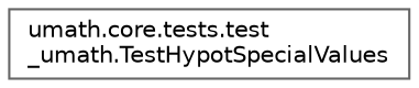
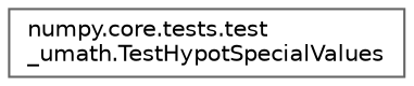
  digraph {
    rankdir=LR
-   n1 [color=grey40 fillcolor=white fontname=Helvetica fontsize=10 height=0.2 label="umath.core.tests.test\l_umath.TestHypotSpecialValues" shape=box style=filled width=0.4]
+   n1 [color=grey40 fillcolor=white fontname=Helvetica fontsize=10 height=0.2 label="numpy.core.tests.test\l_umath.TestHypotSpecialValues" shape=box style=filled width=0.4]
  }
